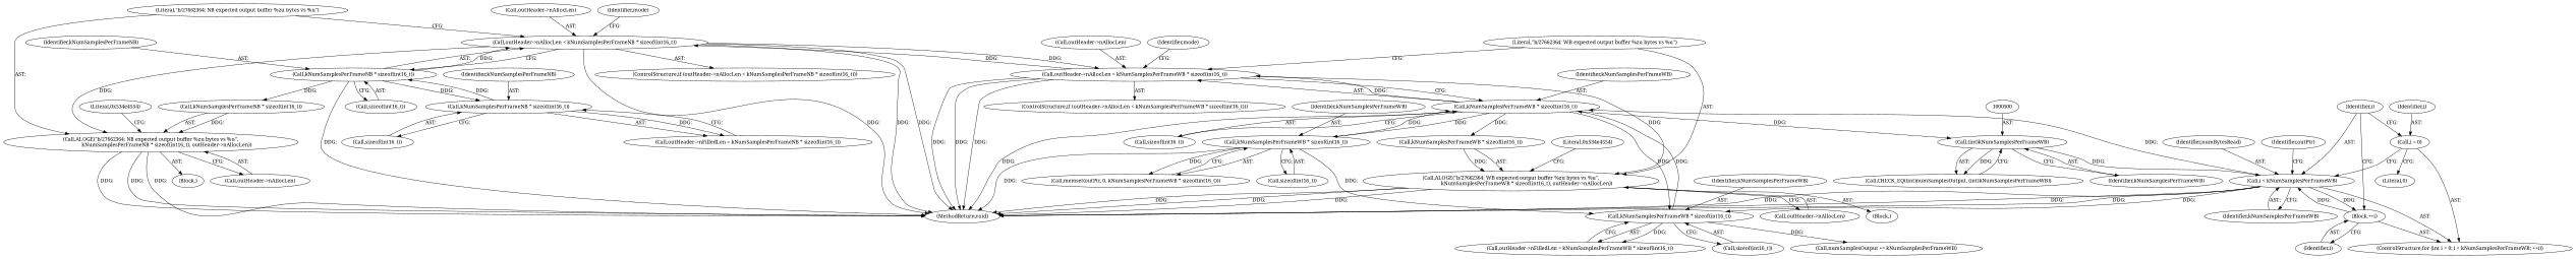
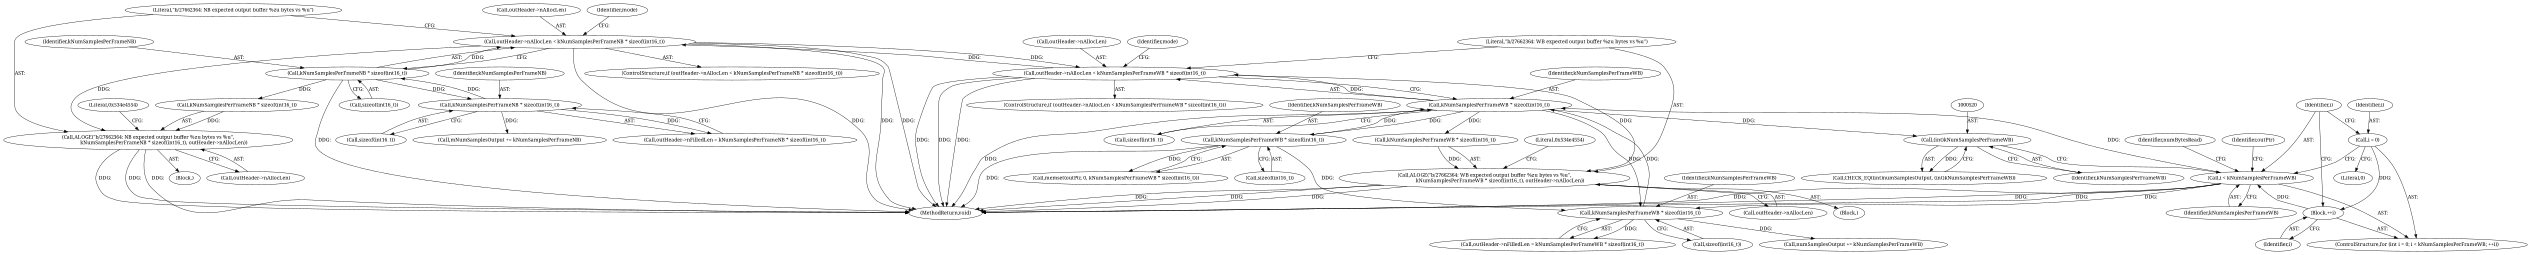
  digraph {
    fontname="Noto Serif"
    node [fontname="Noto Serif"]
    edge [fontname="Noto Serif"]
    n1 [label="(Call,outHeader->nAllocLen < kNumSamplesPerFrameNB * sizeof(int16_t))"]
    n2 [label="(Call,outHeader->nAllocLen < kNumSamplesPerFrameWB * sizeof(int16_t))"]
    n3 [label="(Call,kNumSamplesPerFrameNB * sizeof(int16_t))"]
    n4 [label="(Call,ALOGE(\"b/27662364: NB expected output buffer %zu bytes vs %u\",\n                       kNumSamplesPerFrameNB * sizeof(int16_t), outHeader->nAllocLen))"]
    n5 [label="(MethodReturn,void)"]
    n6 [label="(ControlStructure,if (outHeader->nAllocLen < kNumSamplesPerFrameNB * sizeof(int16_t)))"]
    n7 [label="(Call,kNumSamplesPerFrameWB * sizeof(int16_t))"]
    n8 [label="(Call,ALOGE(\"b/27662364: WB expected output buffer %zu bytes vs %u\",\n                       kNumSamplesPerFrameWB * sizeof(int16_t), outHeader->nAllocLen))"]
    n9 [label="(ControlStructure,if (outHeader->nAllocLen < kNumSamplesPerFrameWB * sizeof(int16_t)))"]
    n10 [label="(Call,kNumSamplesPerFrameNB * sizeof(int16_t))"]
    n11 [label="(Call,kNumSamplesPerFrameNB * sizeof(int16_t))"]
    n12 [label="(Call,sizeof(int16_t))"]
    n13 [label="(Block,)"]
    n14 [label="(Call,outHeader->nAllocLen)"]
    n15 [label="(Call,(int)kNumSamplesPerFrameWB)"]
    n16 [label="(Call,kNumSamplesPerFrameWB * sizeof(int16_t))"]
    n17 [label="(Call,kNumSamplesPerFrameWB * sizeof(int16_t))"]
    n18 [label="(Call,kNumSamplesPerFrameWB * sizeof(int16_t))"]
    n19 [label="(Call,sizeof(int16_t))"]
    n20 [label="(Call,outHeader->nAllocLen)"]
    n21 [label="(Block,)"]
    n22 [label="(Call,sizeof(int16_t))"]
+   n23 [label="(Call,mNumSamplesOutput += kNumSamplesPerFrameNB)"]
    n24 [label="(Call,outHeader->nFilledLen = kNumSamplesPerFrameNB * sizeof(int16_t))"]
    n25 [label="(Call,i < kNumSamplesPerFrameWB)"]
    n26 [label="(Identifier,kNumSamplesPerFrameWB)"]
    n27 [label="(Call,CHECK_EQ((int)numSamplesOutput, (int)kNumSamplesPerFrameWB))"]
    n28 [label="(Call,memset(outPtr, 0, kNumSamplesPerFrameWB * sizeof(int16_t)))"]
    n29 [label="(Call,sizeof(int16_t))"]
    n30 [label="(Call,outHeader->nFilledLen = kNumSamplesPerFrameWB * sizeof(int16_t))"]
    n31 [label="(Call,numSamplesOutput += kNumSamplesPerFrameWB)"]
    n32 [label="(Call,sizeof(int16_t))"]
    n33 [label="(Block,++i)"]
    n34 [label="(ControlStructure,for (int i = 0; i < kNumSamplesPerFrameWB; ++i))"]
    n35 [label="(Identifier,kNumSamplesPerFrameWB)"]
    n36 [label="(Identifier,i)"]
    n37 [label="(Call,i = 0)"]
    n38 [label="(Literal,0)"]
    n39 [label="(Identifier,kNumSamplesPerFrameNB)"]
    n40 [label="(Identifier,i)"]
    n41 [label="(Call,outHeader->nAllocLen)"]
    n42 [label="(Literal,0x534e4554)"]
    n43 [label="(Identifier,numBytesRead)"]
    n44 [label="(Literal,\"b/27662364: WB expected output buffer %zu bytes vs %u\")"]
    n45 [label="(Identifier,kNumSamplesPerFrameNB)"]
    n46 [label="(Call,outHeader->nAllocLen)"]
    n47 [label="(Identifier,i)"]
    n48 [label="(Identifier,mode)"]
    n49 [label="(Identifier,kNumSamplesPerFrameWB)"]
    n50 [label="(Identifier,kNumSamplesPerFrameWB)"]
    n51 [label="(Identifier,mode)"]
    n52 [label="(Literal,0x534e4554)"]
    n53 [label="(Identifier,outPtr)"]
    n54 [label="(Identifier,kNumSamplesPerFrameWB)"]
    n55 [label="(Literal,\"b/27662364: NB expected output buffer %zu bytes vs %u\")"]
-   1000520 [label=1000500]
+   1000520
    n1 -> n2 [label="DDG: "]
    n1 -> n3 [label="CFG: "]
    n1 -> n4 [label="DDG: "]
    n1 -> n5 [label="DDG: "]
    n1 -> n5 [label="DDG: "]
    n1 -> n5 [label="DDG: "]
    n1 -> n6 [label="AST: "]
    n2 -> n1 [label="DDG: "]
    n2 -> n5 [label="DDG: "]
    n2 -> n5 [label="DDG: "]
    n2 -> n5 [label="DDG: "]
    n2 -> n7 [label="CFG: "]
    n2 -> n8 [label="DDG: "]
    n2 -> n9 [label="AST: "]
    n3 -> n1 [label="AST: "]
    n3 -> n1 [label="DDG: "]
    n3 -> n5 [label="DDG: "]
    n3 -> n10 [label="DDG: "]
    n3 -> n11 [label="DDG: "]
    n3 -> n12 [label="CFG: "]
    n4 -> n5 [label="DDG: "]
    n4 -> n5 [label="DDG: "]
    n4 -> n5 [label="DDG: "]
    n4 -> n13 [label="AST: "]
    n4 -> n14 [label="CFG: "]
    n7 -> n2 [label="AST: "]
    n7 -> n2 [label="DDG: "]
    n7 -> n5 [label="DDG: "]
    n7 -> n15 [label="DDG: "]
    n7 -> n16 [label="DDG: "]
    n7 -> n17 [label="DDG: "]
    n7 -> n18 [label="DDG: "]
    n7 -> n19 [label="CFG: "]
    n8 -> n5 [label="DDG: "]
    n8 -> n5 [label="DDG: "]
    n8 -> n5 [label="DDG: "]
    n8 -> n20 [label="CFG: "]
    n8 -> n21 [label="AST: "]
    n10 -> n3 [label="DDG: "]
    n10 -> n22 [label="CFG: "]
+   n10 -> n23 [label="DDG: "]
    n10 -> n24 [label="AST: "]
    n10 -> n24 [label="DDG: "]
    n11 -> n4 [label="AST: "]
    n11 -> n4 [label="DDG: "]
    n12 -> n3 [label="AST: "]
    n14 -> n4 [label="AST: "]
-   n15 -> n25 [label="DDG: "]
+   n15 -> n25 [label="CFG: "]
    n15 -> n26 [label="CFG: "]
    n15 -> n27 [label="AST: "]
    n15 -> n27 [label="DDG: "]
    n16 -> n5 [label="DDG: "]
    n16 -> n7 [label="DDG: "]
    n16 -> n17 [label="DDG: "]
    n16 -> n28 [label="AST: "]
    n16 -> n28 [label="DDG: "]
    n16 -> n29 [label="CFG: "]
    n17 -> n7 [label="DDG: "]
    n17 -> n30 [label="AST: "]
    n17 -> n30 [label="DDG: "]
    n17 -> n31 [label="DDG: "]
    n17 -> n32 [label="CFG: "]
    n18 -> n8 [label="AST: "]
    n18 -> n8 [label="DDG: "]
    n19 -> n7 [label="AST: "]
    n20 -> n8 [label="AST: "]
    n22 -> n10 [label="AST: "]
    n24 -> n10 [label="CFG: "]
    n25 -> n5 [label="DDG: "]
    n25 -> n5 [label="DDG: "]
    n25 -> n5 [label="DDG: "]
    n25 -> n7 [label="DDG: "]
    n25 -> n17 [label="DDG: "]
-   n25 -> n33 [label="DDG: "]
+   n37 -> n33 [label="DDG: "]
    n25 -> n34 [label="AST: "]
    n25 -> n35 [label="CFG: "]
    n26 -> n15 [label="AST: "]
    n27 -> n15 [label="CFG: "]
    n28 -> n16 [label="CFG: "]
    n29 -> n16 [label="AST: "]
    n30 -> n17 [label="CFG: "]
    n32 -> n17 [label="AST: "]
    n33 -> n25 [label="DDG: "]
    n33 -> n34 [label="AST: "]
    n33 -> n36 [label="CFG: "]
    n35 -> n25 [label="AST: "]
    n36 -> n33 [label="AST: "]
    n37 -> n25 [label="CFG: "]
    n37 -> n34 [label="AST: "]
    n37 -> n38 [label="CFG: "]
    n39 -> n10 [label="AST: "]
    n40 -> n25 [label="AST: "]
    n40 -> n33 [label="CFG: "]
    n40 -> n37 [label="CFG: "]
    n41 -> n2 [label="AST: "]
    n42 -> n8 [label="CFG: "]
-   n43 -> n25 [label="AST: "]
+   n43 -> n25 [label="CFG: "]
    n44 -> n2 [label="CFG: "]
    n44 -> n8 [label="AST: "]
    n45 -> n3 [label="AST: "]
    n46 -> n1 [label="AST: "]
    n47 -> n37 [label="AST: "]
    n48 -> n1 [label="CFG: "]
    n49 -> n7 [label="AST: "]
    n50 -> n16 [label="AST: "]
    n51 -> n2 [label="CFG: "]
    n52 -> n4 [label="CFG: "]
    n53 -> n25 [label="CFG: "]
    n54 -> n17 [label="AST: "]
    n55 -> n1 [label="CFG: "]
    n55 -> n4 [label="AST: "]
    1000520 -> n15 [label="AST: "]
  }
